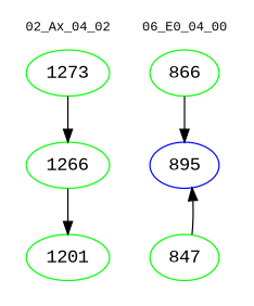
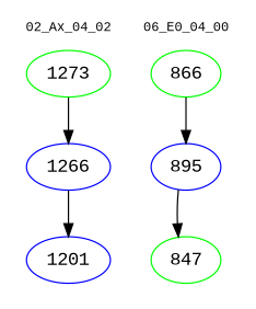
  digraph {
    fontname="Liberation Mono"
    node [color=green fontname="Liberation Mono"]
    edge [color=black fontname="Liberation Mono"]
    n1 [label=1273]
-   n2 [label=1266]
-   n3 [label=1201]
+   n2 [color=blue label=1266]
+   n3 [color=blue label=1201]
    n4 [label=866]
    n5 [color=blue label=895]
    n6 [label=847]
    subgraph cluster_1 {
      color=white
      fontsize=10
      label="02_Ax_04_02"
      n1
      n2
      n3
    }
    subgraph cluster_2 {
      color=white
      fontsize=10
      label="06_E0_04_00"
      n4
      n5
      n6
    }
    n1 -> n2
    n2 -> n3
    n4 -> n5
-   n6 -> n5
+   n5 -> n6
  }
